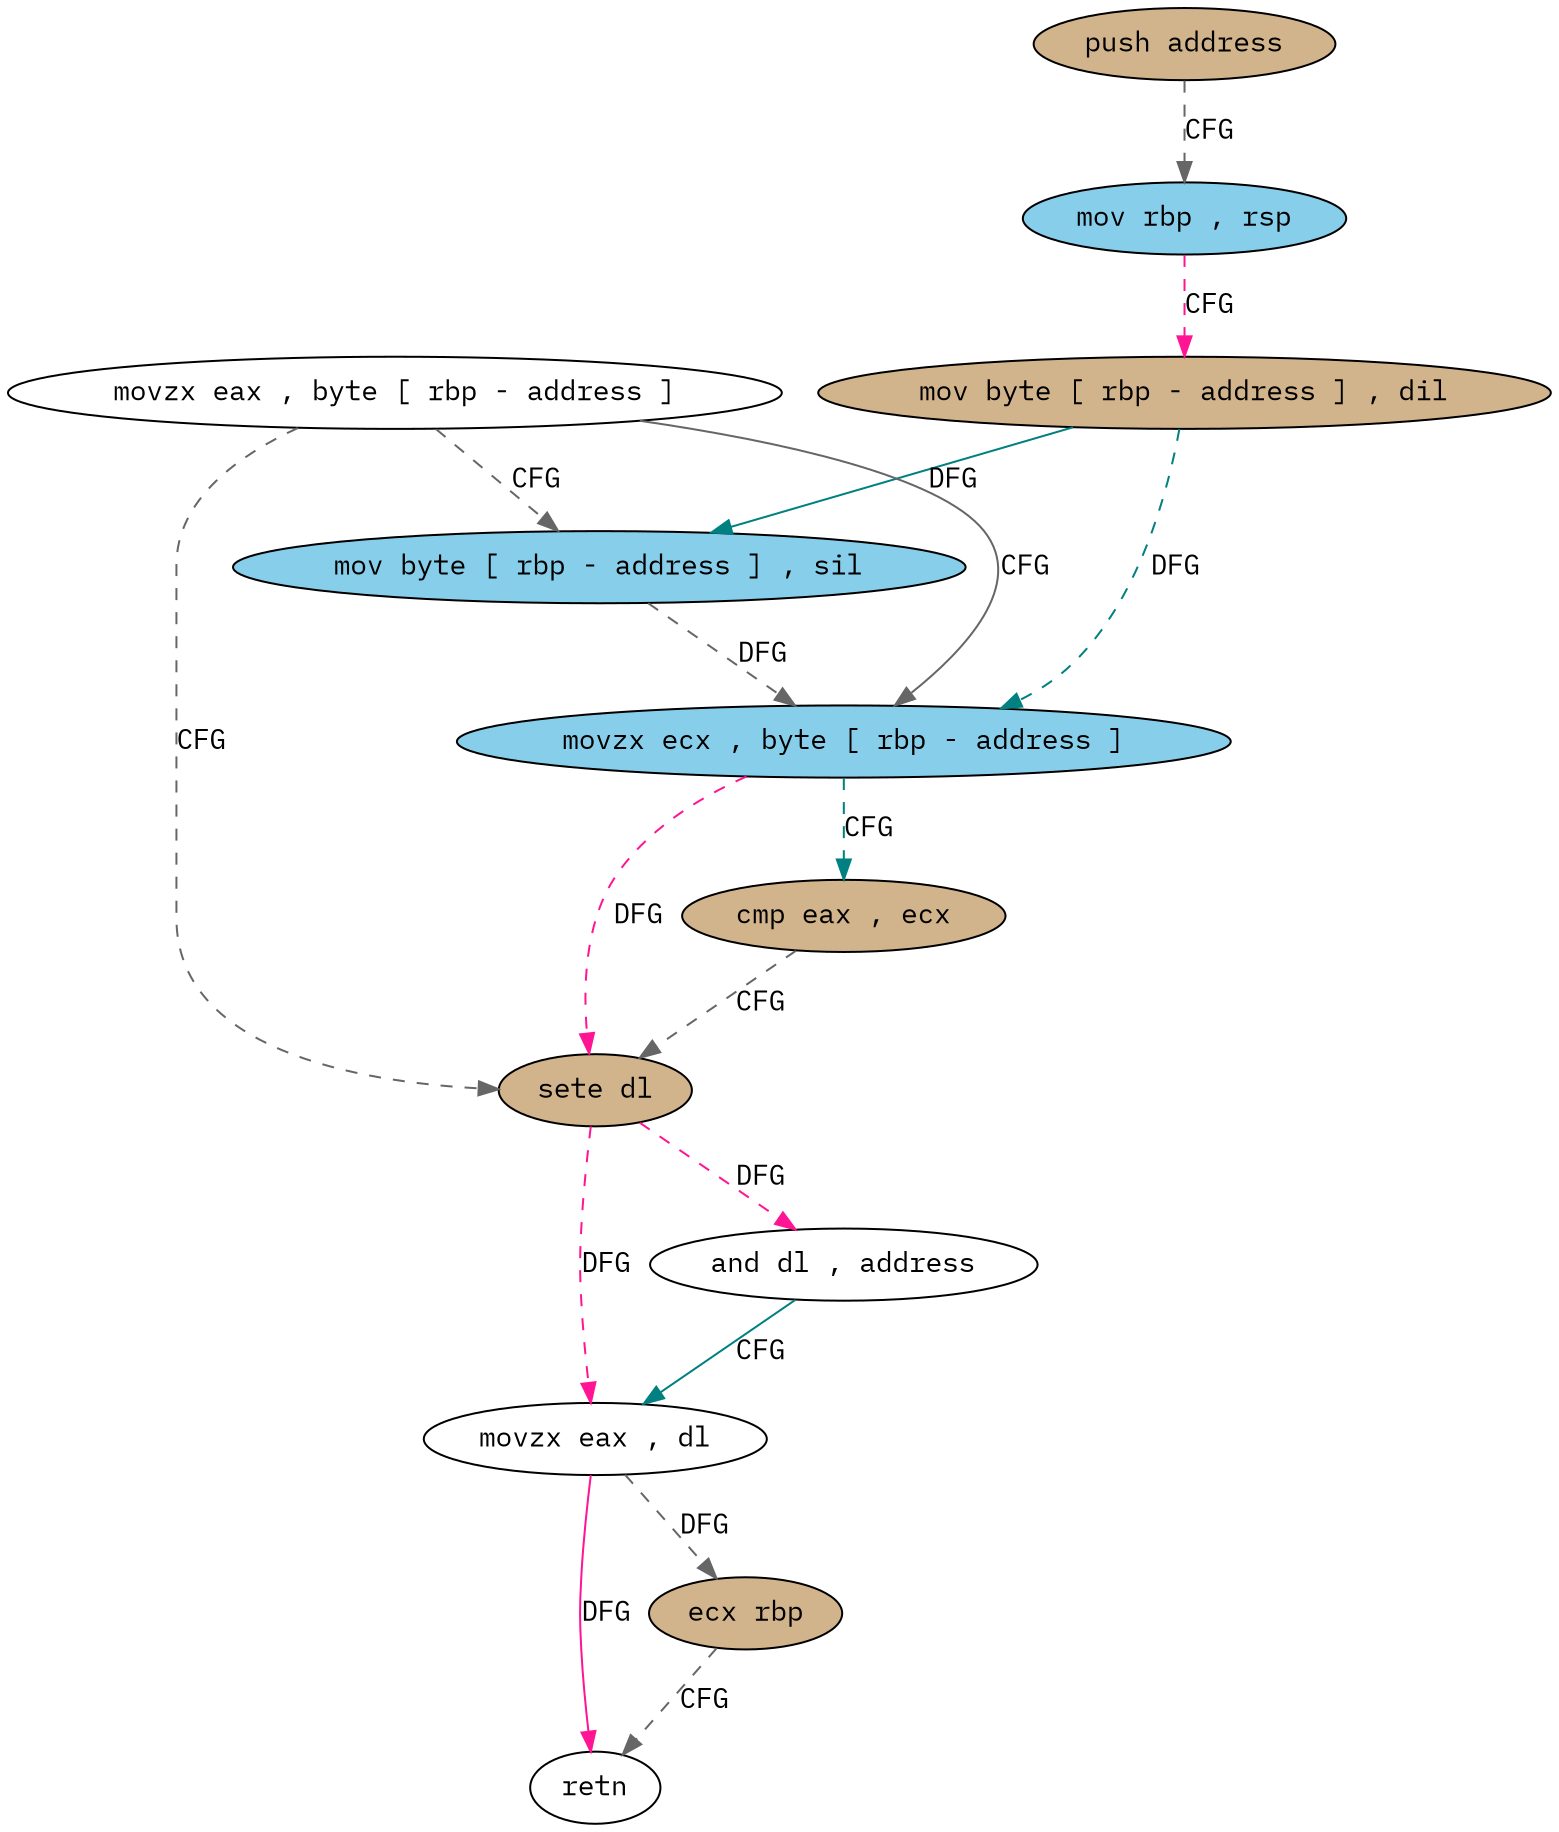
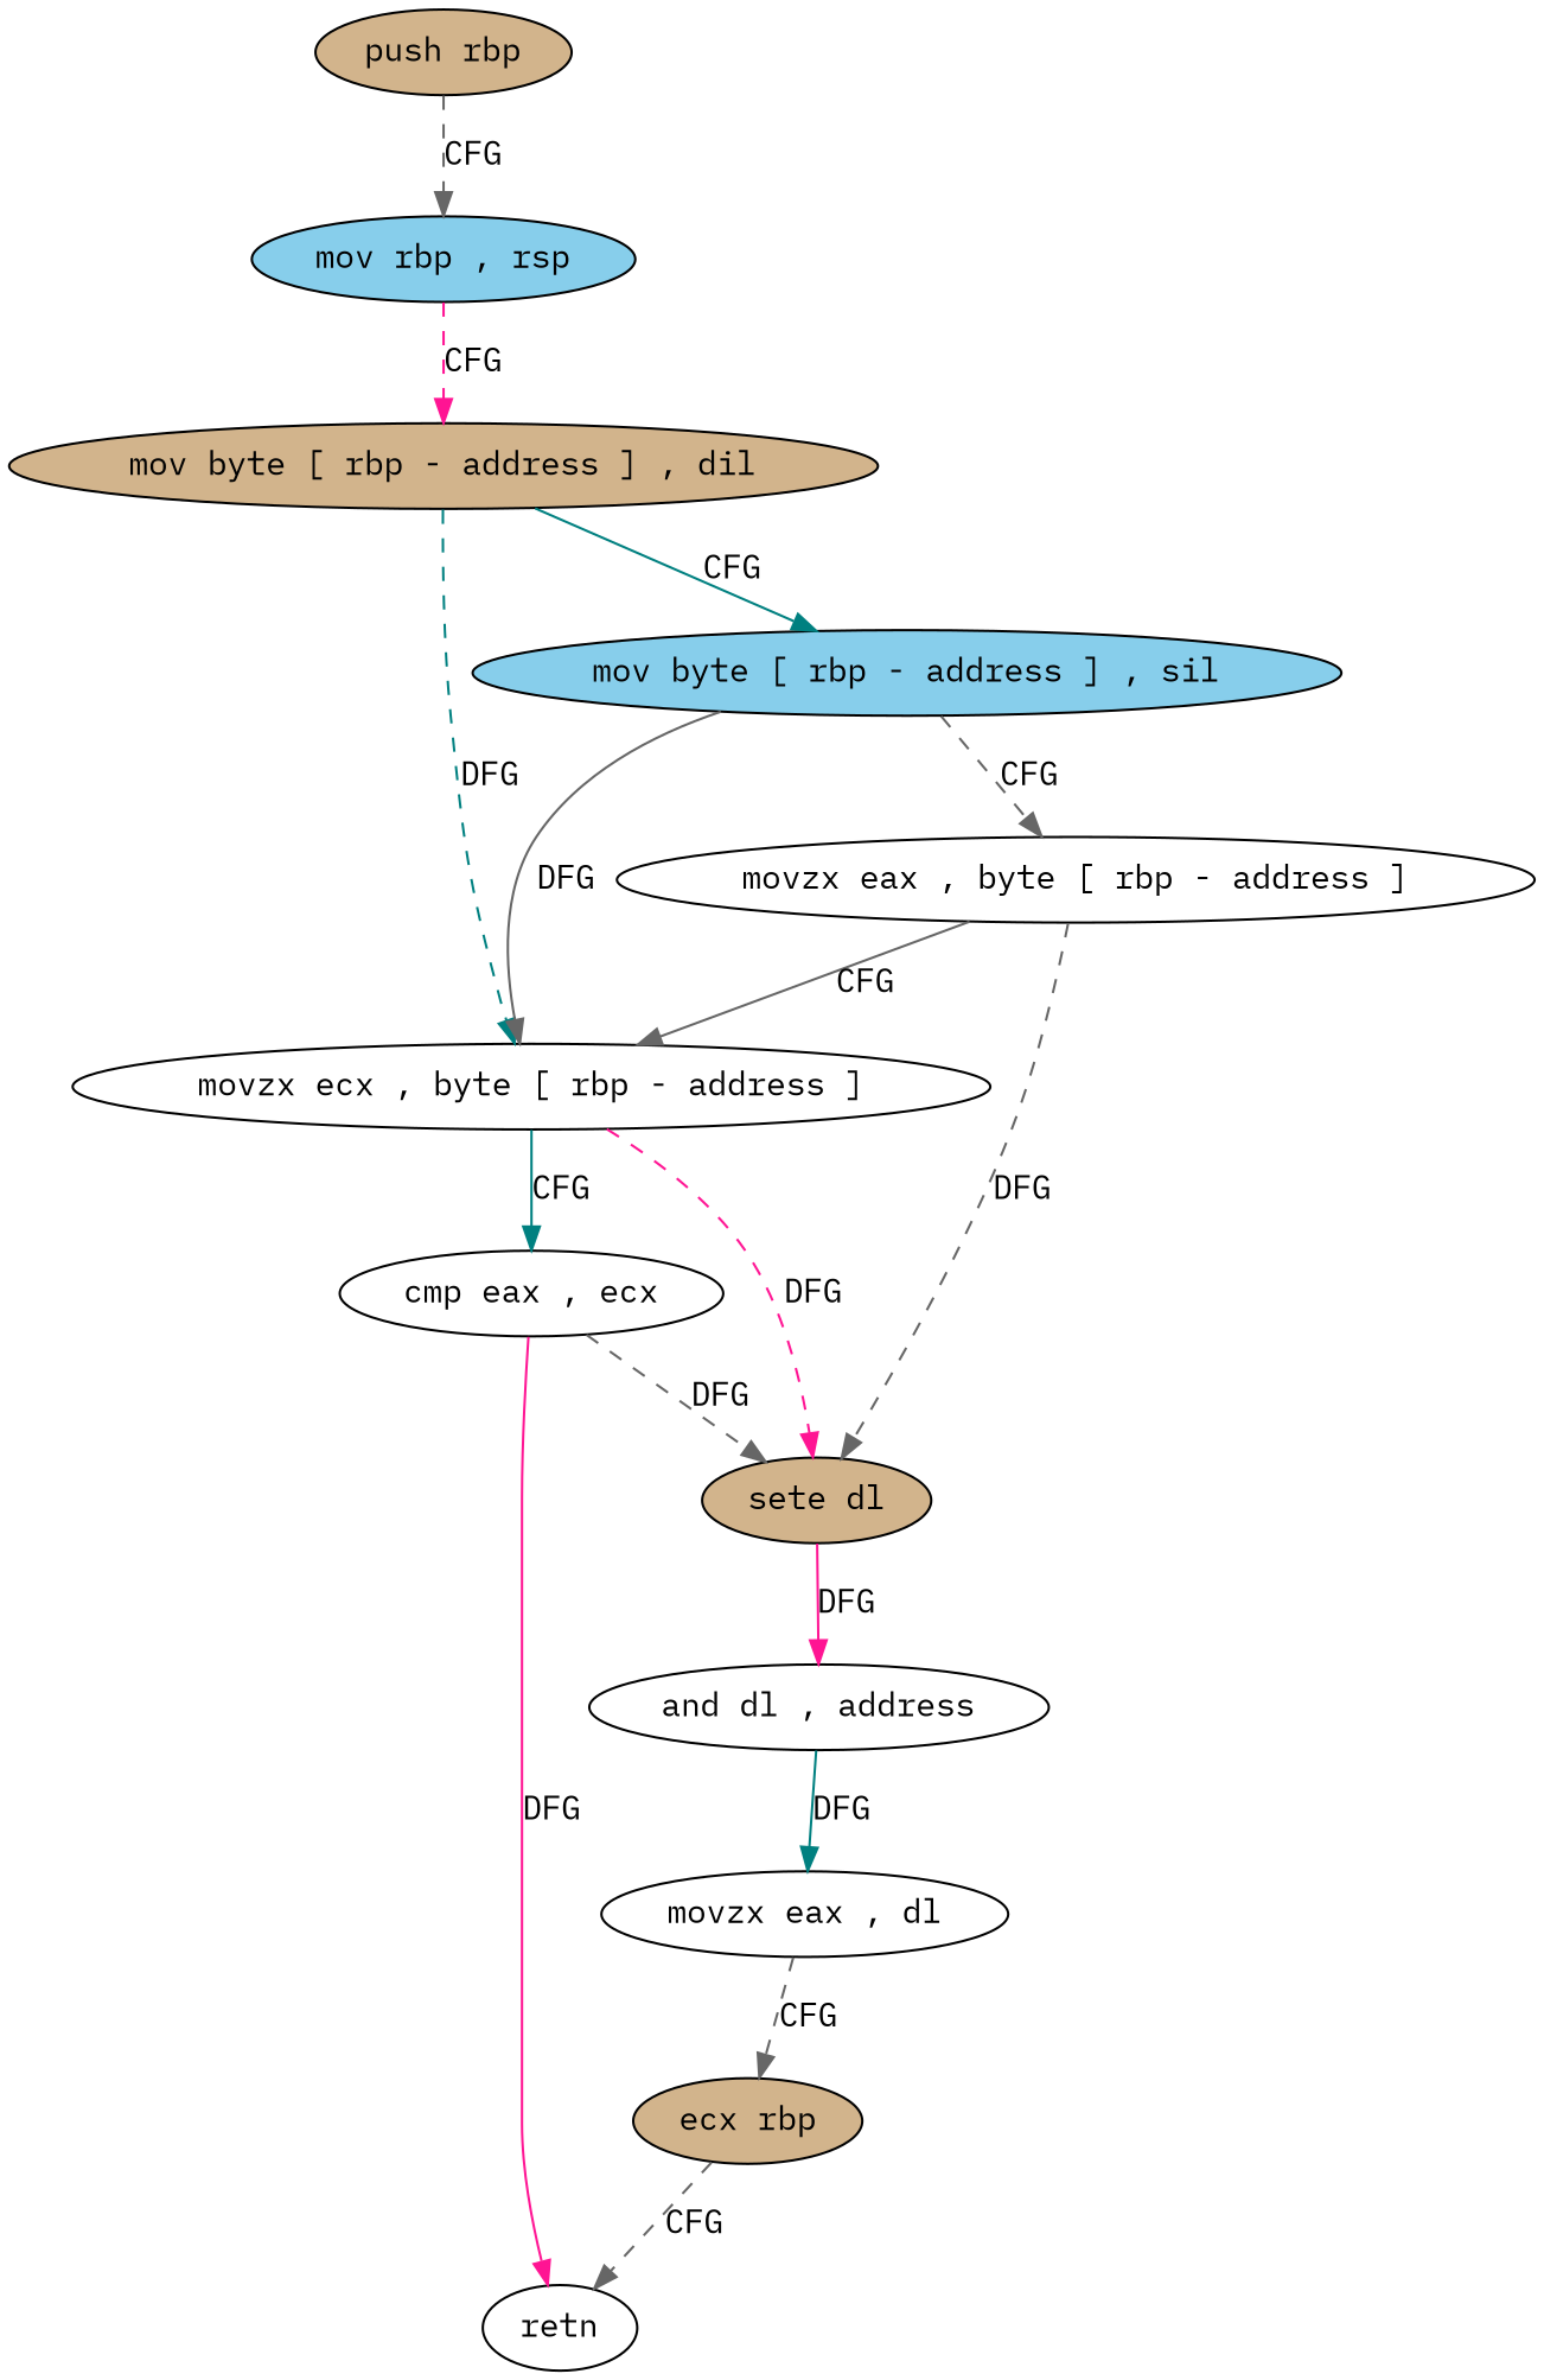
  digraph {
    fontname="IBM Plex Mono"
    node [fillcolor=tan fontname="IBM Plex Mono" style=filled]
    edge [color=gray40 fontname="IBM Plex Mono" style=dashed]
-   n1 [label="push address"]
+   n1 [label="push rbp"]
    n2 [fillcolor=skyblue label="mov rbp , rsp"]
    n3 [label="mov byte [ rbp - address ] , dil"]
    n4 [fillcolor=skyblue label="mov byte [ rbp - address ] , sil"]
-   n5 [fillcolor=skyblue label="movzx ecx , byte [ rbp - address ]"]
+   n5 [fillcolor=white label="movzx ecx , byte [ rbp - address ]"]
    n6 [fillcolor=white label="movzx eax , byte [ rbp - address ]"]
    n7 [label="sete dl"]
-   n8 [label="cmp eax , ecx"]
+   n8 [fillcolor=white label="cmp eax , ecx"]
    n9 [fillcolor=white label="and dl , address"]
    n10 [fillcolor=white label="movzx eax , dl"]
    n11 [label="ecx rbp"]
    n12 [fillcolor=white label=retn]
    n1 -> n2 [label=CFG]
    n2 -> n3 [color=deeppink label=CFG]
-   n3 -> n4 [color=teal label=DFG style=solid]
+   n3 -> n4 [color=teal label=CFG style=solid]
    n3 -> n5 [color=teal label=DFG]
-   n4 -> n5 [label=DFG]
-   n6 -> n4 [label=CFG]
+   n4 -> n5 [label=DFG style=solid]
+   n4 -> n6 [label=CFG]
    n5 -> n7 [color=deeppink label=DFG]
-   n5 -> n8 [color=teal label=CFG]
+   n5 -> n8 [color=teal label=CFG style=solid]
    n6 -> n5 [label=CFG style=solid]
-   n6 -> n7 [label=CFG]
-   n7 -> n9 [color=deeppink label=DFG]
-   n7 -> n10 [color=deeppink label=DFG]
-   n8 -> n7 [label=CFG]
-   n9 -> n10 [color=teal label=CFG style=solid]
-   n10 -> n11 [label=DFG]
-   n10 -> n12 [color=deeppink label=DFG style=solid]
+   n6 -> n7 [label=DFG]
+   n7 -> n9 [color=deeppink label=DFG style=solid]
+   n8 -> n7 [label=DFG]
+   n9 -> n10 [color=teal label=DFG style=solid]
+   n10 -> n11 [label=CFG]
+   n8 -> n12 [color=deeppink label=DFG style=solid]
    n11 -> n12 [label=CFG]
  }
